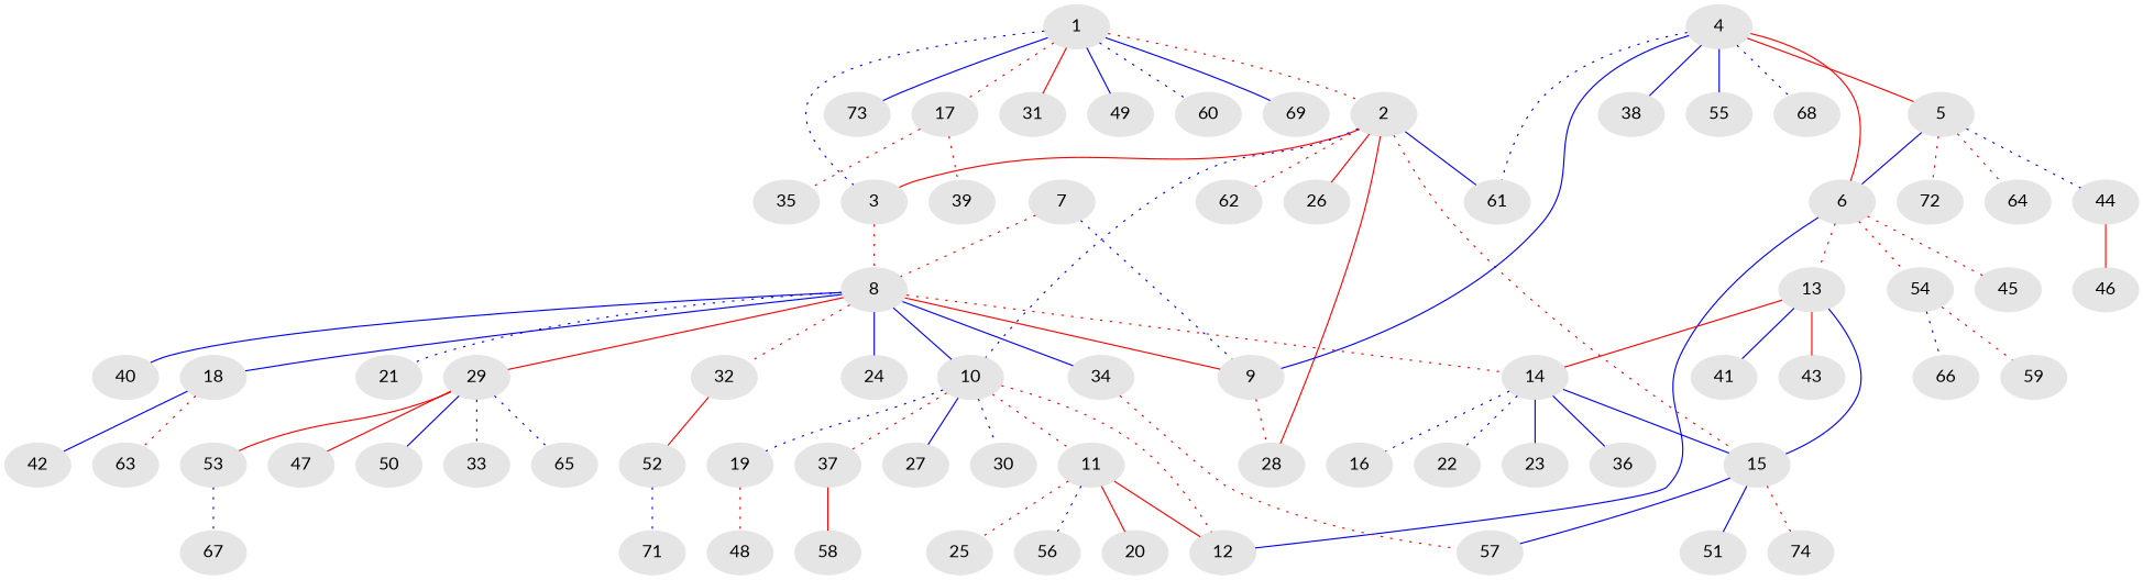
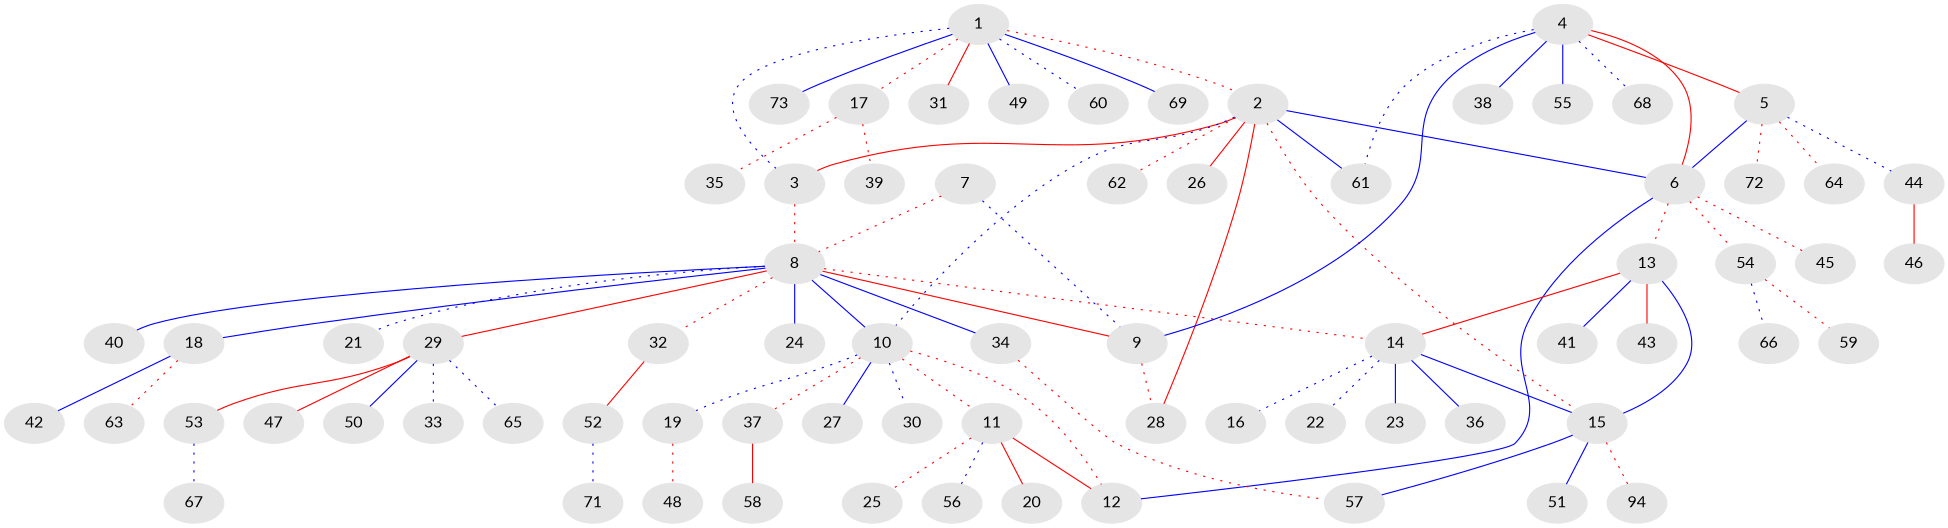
  graph {
    fontname=Lato
    node [color=gray90 fontname=Lato style=filled]
    edge [color=blue fontname=Lato style=dotted]
    1
    2
    3
    17
    31
    49
    60
    69
    73
    6
    10
    15
    26
    28
    61
    62
    8
    35
    39
    12
    13
    45
    54
    11
    19
    27
    30
    37
    51
    57
-   74
+   74 [label=94]
    9
    14
    18
    21
    24
    29
    32
    34
    40
    4
    5
    38
    55
    68
    44
    64
    72
    46
    41
    43
    59
    66
    7
    16
    22
    23
    36
    42
    63
    33
    47
    50
    53
    65
    52
    20
    25
    56
    48
    58
    67
    71
    1 -- 2 [color=red]
    1 -- 3
    1 -- 17 [color=red]
    1 -- 31 [color=red style=solid]
    1 -- 49 [style=solid]
    1 -- 60
    1 -- 69 [style=solid]
    1 -- 73 [style=solid]
    2 -- 3 [color=red style=solid]
+   2 -- 6 [style=solid]
    2 -- 10
    2 -- 15 [color=red]
    2 -- 26 [color=red style=solid]
    2 -- 28 [color=red style=solid]
    2 -- 61 [style=solid]
    2 -- 62 [color=red]
    3 -- 8 [color=red]
    17 -- 35 [color=red]
    17 -- 39 [color=red]
    6 -- 12 [style=solid]
    6 -- 13 [color=red]
    6 -- 45 [color=red]
    6 -- 54 [color=red]
    10 -- 12 [color=red]
    10 -- 11 [color=red]
    10 -- 19
    10 -- 27 [style=solid]
    10 -- 30
    10 -- 37 [color=red]
    15 -- 51 [style=solid]
    15 -- 57 [style=solid]
    15 -- 74 [color=red]
    8 -- 10 [style=solid]
    8 -- 9 [color=red style=solid]
    8 -- 14 [color=red]
    8 -- 18 [style=solid]
    8 -- 21
    8 -- 24 [style=solid]
    8 -- 29 [color=red style=solid]
    8 -- 32 [color=red]
    8 -- 34 [style=solid]
    8 -- 40 [style=solid]
    13 -- 15 [style=solid]
    13 -- 14 [color=red style=solid]
    13 -- 41 [style=solid]
    13 -- 43 [color=red style=solid]
    54 -- 59 [color=red]
    54 -- 66
    11 -- 12 [color=red style=solid]
    11 -- 20 [color=red style=solid]
    11 -- 25 [color=red]
    11 -- 56
    19 -- 48 [color=red]
    37 -- 58 [color=red style=solid]
    9 -- 28 [color=red]
    14 -- 15 [style=solid]
    14 -- 16
    14 -- 22
    14 -- 23 [style=solid]
    14 -- 36 [style=solid]
    18 -- 42 [style=solid]
    18 -- 63 [color=red]
    29 -- 33
    29 -- 47 [color=red style=solid]
    29 -- 50 [style=solid]
    29 -- 53 [color=red style=solid]
    29 -- 65
    32 -- 52 [color=red style=solid]
    34 -- 57 [color=red]
    4 -- 6 [color=red style=solid]
    4 -- 61
    4 -- 9 [style=solid]
    4 -- 5 [color=red style=solid]
    4 -- 38 [style=solid]
    4 -- 55 [style=solid]
    4 -- 68
    5 -- 6 [style=solid]
    5 -- 44
    5 -- 64 [color=red]
    5 -- 72 [color=red]
    44 -- 46 [color=red style=solid]
    7 -- 8 [color=red]
    7 -- 9
    53 -- 67
    52 -- 71
  }
